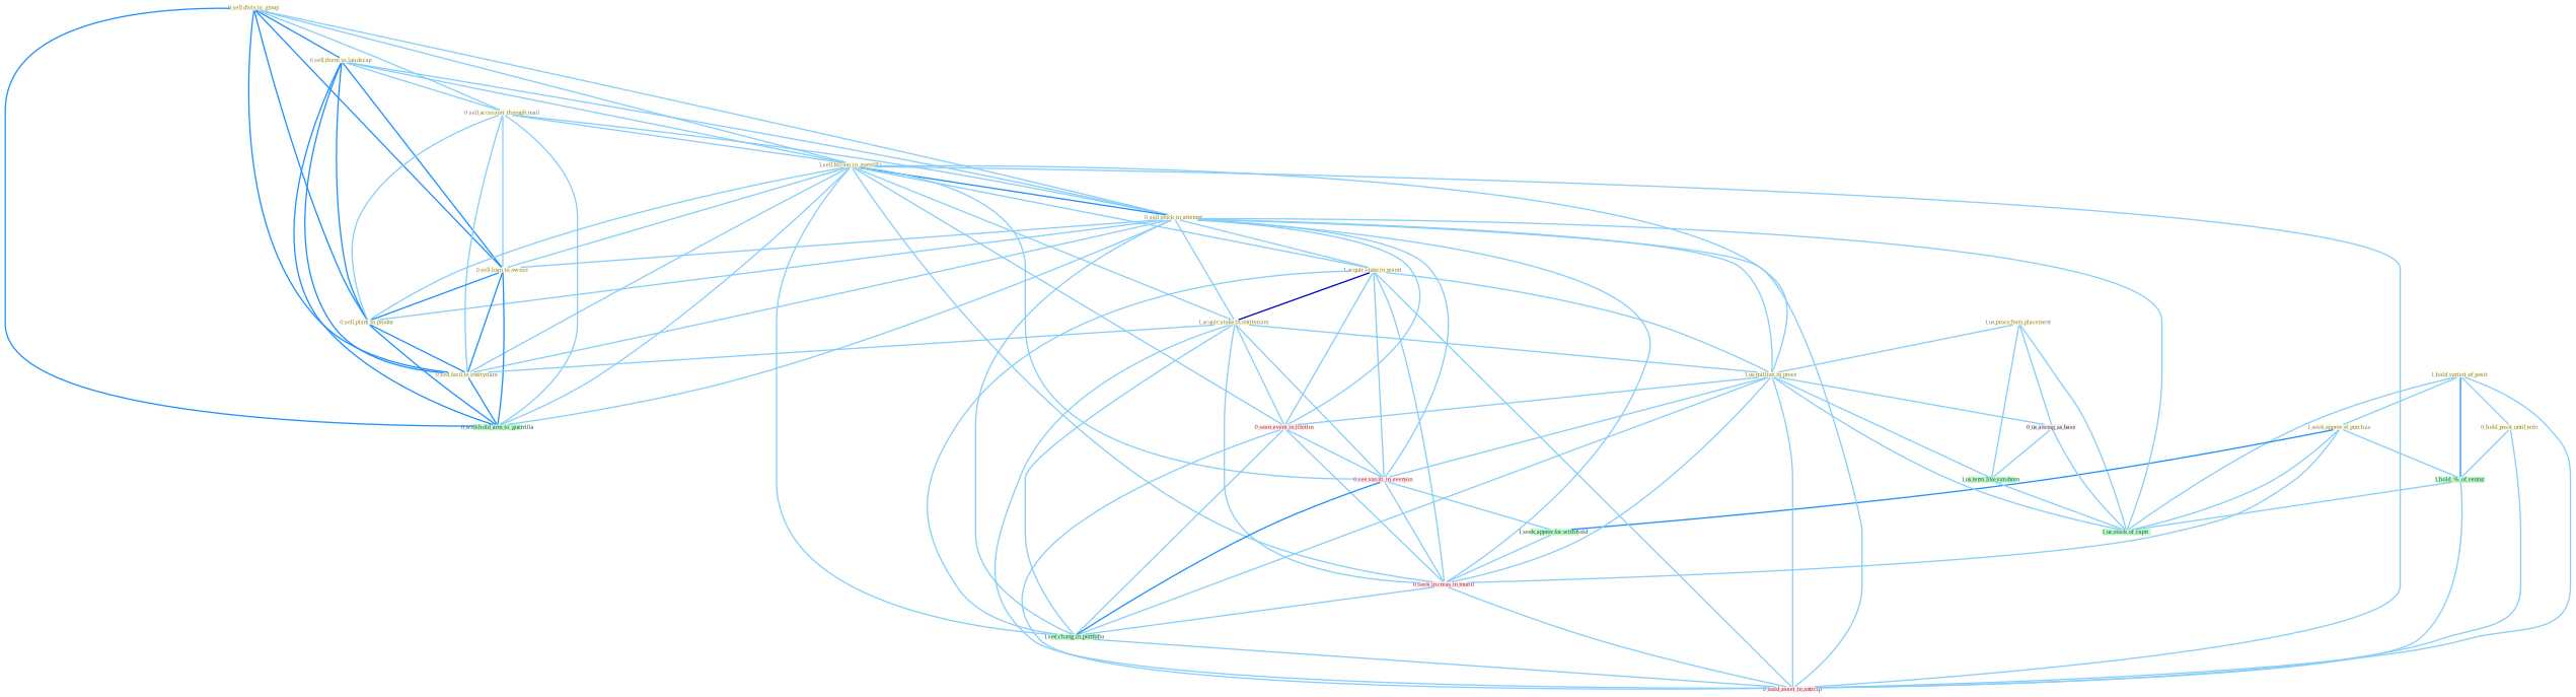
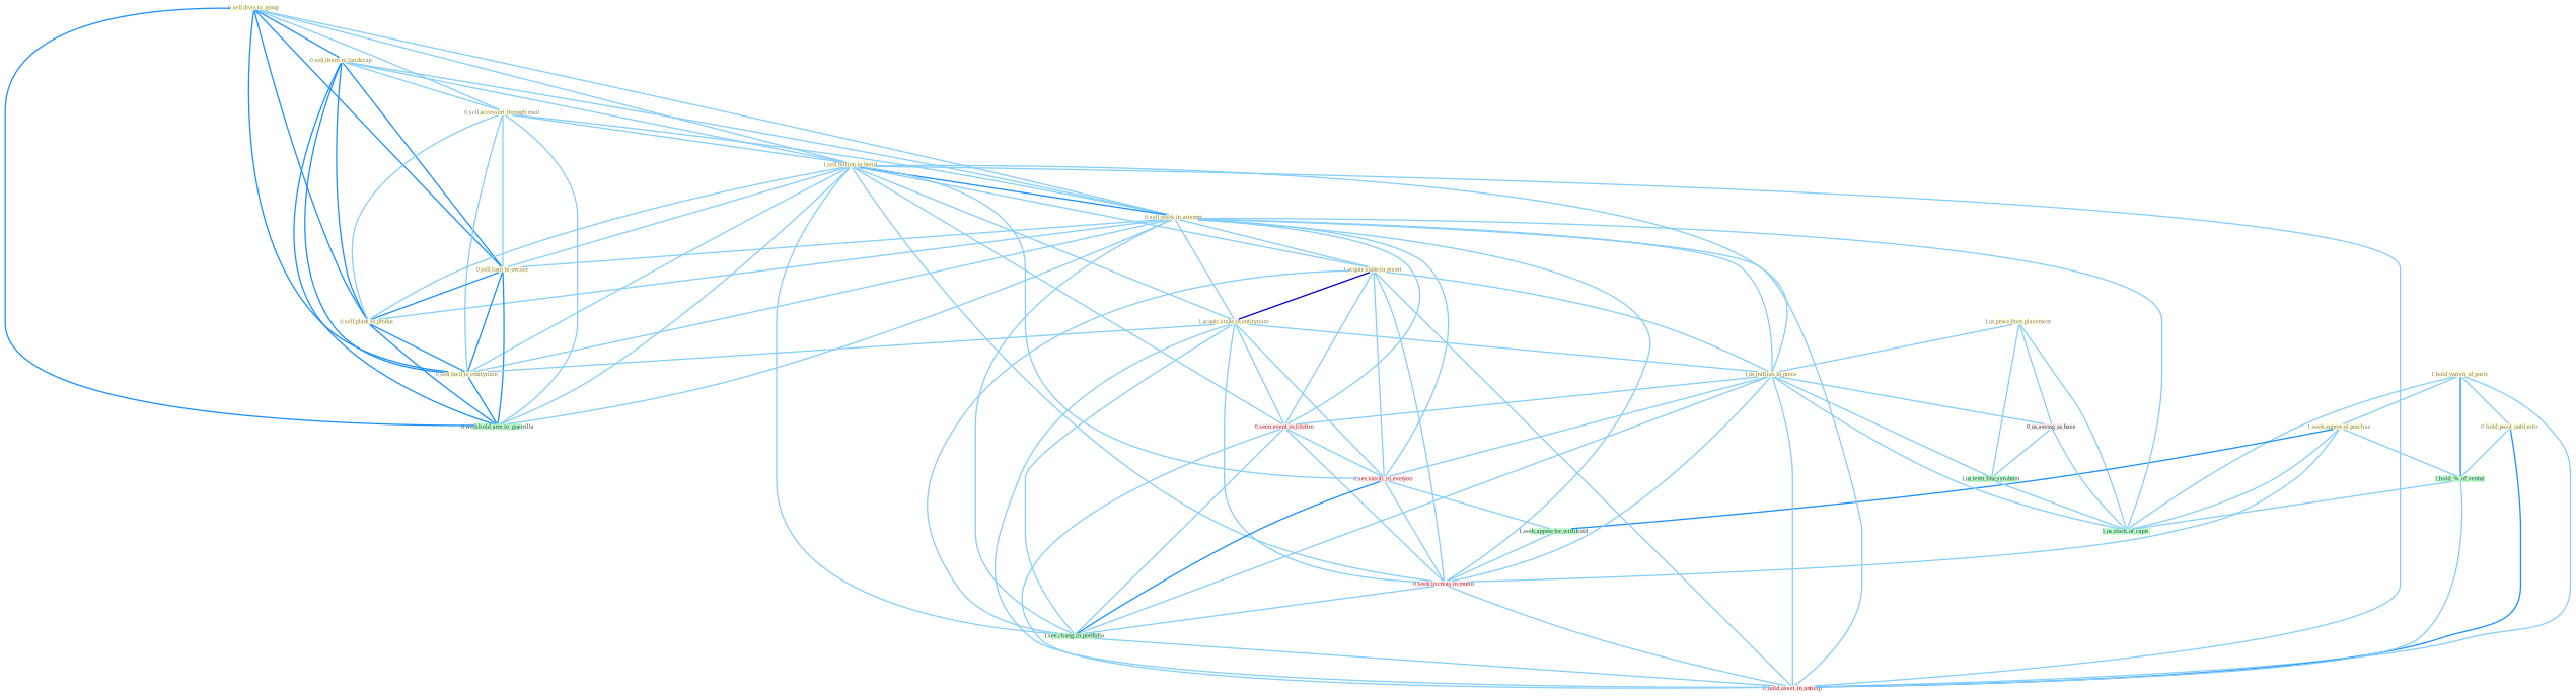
  graph {
    fontname=Merriweather
    node [color="#ffffe0" fixedsize=true fontcolor="#8b7d6b" fontname=Merriweather fontsize=4 shape=polygon style=filled]
    edge [color="#87cefa" fontname=Merriweather w=1]
    "0_sell_divis_to_group " [height=.06 width=.5]
    "0_sell_them_to_landscap " [height=.06 width=.5]
    "0_sell_accessori_through_mail " [height=.06 width=.5]
    "1_hold_varieti_of_posit " [height=.06 width=.5]
-   "1_sell_billion_in_bond " [height=.06 width=.5 label="1_sell_billion_in_guerrilla"]
+   "1_sell_billion_in_bond " [height=.06 width=.5]
    "1_us_proce_from_placement " [height=.06 width=.5]
    "1_seek_approv_of_purchas " [height=.06 width=.5]
    "0_sell_stock_in_attempt " [height=.06 width=.5]
    "0_sell_loan_to_owner " [height=.06 width=.5]
    "1_acquir_stake_in_resort " [height=.06 width=.5]
    "0_hold_posit_until_retir " [height=.06 width=.5]
    "0_sell_plant_to_produc " [height=.06 width=.5]
    "1_acquir_stake_in_entitynam " [height=.06 width=.5]
    "1_us_million_in_proce " [height=.06 width=.5]
    "0_sell_facil_to_entitynam " [height=.06 width=.5]
    "0_seen_event_in_lifetim " [color="#fff0f5" fontcolor="#b22222" height=.06 width=.5]
    "0_us_averag_as_base " [color="#fff0f5" fontcolor="#2f4f4f" height=.06 width=.5]
    "0_see_vaniti_in_everyon " [color="#fff0f5" fontcolor="#b22222" height=.06 width=.5]
    "0_seek_increas_in_round " [color="#fff0f5" fontcolor="#b22222" height=.06 width=.5]
    "0_hold_asset_in_anticip " [color="#fff0f5" fontcolor="#b22222" height=.06 width=.5]
    n21 [color="#BDFCC9" fontcolor="#2f4f4f" height=.06 label="0_withhold_arm_to_guerrilla" width=.5]
    "1_hold_%_of_ventur " [color="#BDFCC9" fontcolor="#2f4f4f" height=.06 width=.5]
    "1_us_stock_of_capit " [color="#BDFCC9" fontcolor="#2f4f4f" height=.06 width=.5]
    "1_see_chang_in_portfolio " [color="#BDFCC9" fontcolor="#2f4f4f" height=.06 width=.5]
    "1_us_term_like_syndrom " [color="#BDFCC9" fontcolor="#2f4f4f" height=.06 width=.5]
    "1_seek_approv_for_withhold " [color="#BDFCC9" fontcolor="#2f4f4f" height=.06 width=.5]
    subgraph sub_1 {
      "0_sell_divis_to_group "
      "0_sell_them_to_landscap "
      "0_sell_accessori_through_mail "
      "1_hold_varieti_of_posit "
      "1_sell_billion_in_bond "
      "1_us_proce_from_placement "
      "1_seek_approv_of_purchas "
      "0_sell_stock_in_attempt "
      "0_sell_loan_to_owner "
      "1_acquir_stake_in_resort "
      "0_hold_posit_until_retir "
      "0_sell_plant_to_produc "
      "1_acquir_stake_in_entitynam "
      "1_us_million_in_proce "
      "0_sell_facil_to_entitynam "
    }
    subgraph sub_2 {
      "0_seen_event_in_lifetim "
      "0_us_averag_as_base "
      "0_see_vaniti_in_everyon "
      "0_seek_increas_in_round "
      "0_hold_asset_in_anticip "
    }
    "0_sell_divis_to_group " -- "0_sell_them_to_landscap " [color="#1e90ff" w=2]
    "0_sell_divis_to_group " -- "0_sell_accessori_through_mail "
    "0_sell_divis_to_group " -- "1_sell_billion_in_bond "
    "0_sell_divis_to_group " -- "0_sell_stock_in_attempt "
    "0_sell_divis_to_group " -- "0_sell_loan_to_owner " [color="#1e90ff" w=2]
    "0_sell_divis_to_group " -- "0_sell_plant_to_produc " [color="#1e90ff" w=2]
    "0_sell_divis_to_group " -- "0_sell_facil_to_entitynam " [color="#1e90ff" w=2]
    "0_sell_divis_to_group " -- n21 [color="#1e90ff" w=2]
    "0_sell_them_to_landscap " -- "0_sell_accessori_through_mail "
    "0_sell_them_to_landscap " -- "1_sell_billion_in_bond "
    "0_sell_them_to_landscap " -- "0_sell_stock_in_attempt "
    "0_sell_them_to_landscap " -- "0_sell_loan_to_owner " [color="#1e90ff" w=2]
    "0_sell_them_to_landscap " -- "0_sell_plant_to_produc " [color="#1e90ff" w=2]
    "0_sell_them_to_landscap " -- "0_sell_facil_to_entitynam " [color="#1e90ff" w=2]
    "0_sell_them_to_landscap " -- n21 [color="#1e90ff" w=2]
    "0_sell_accessori_through_mail " -- "1_sell_billion_in_bond "
    "0_sell_accessori_through_mail " -- "0_sell_stock_in_attempt "
    "0_sell_accessori_through_mail " -- "0_sell_loan_to_owner "
    "0_sell_accessori_through_mail " -- "0_sell_plant_to_produc "
    "0_sell_accessori_through_mail " -- "0_sell_facil_to_entitynam "
    "0_sell_accessori_through_mail " -- n21
    "1_hold_varieti_of_posit " -- "1_seek_approv_of_purchas "
    "1_hold_varieti_of_posit " -- "0_hold_posit_until_retir "
    "1_hold_varieti_of_posit " -- "0_hold_asset_in_anticip "
    "1_hold_varieti_of_posit " -- "1_hold_%_of_ventur " [color="#1e90ff" w=2]
    "1_hold_varieti_of_posit " -- "1_us_stock_of_capit "
    "1_sell_billion_in_bond " -- "0_sell_stock_in_attempt " [color="#1e90ff" w=2]
    "1_sell_billion_in_bond " -- "0_sell_loan_to_owner "
    "1_sell_billion_in_bond " -- "1_acquir_stake_in_resort "
    "1_sell_billion_in_bond " -- "0_sell_plant_to_produc "
    "1_sell_billion_in_bond " -- "1_acquir_stake_in_entitynam "
    "1_sell_billion_in_bond " -- "1_us_million_in_proce "
    "1_sell_billion_in_bond " -- "0_sell_facil_to_entitynam "
    "1_sell_billion_in_bond " -- "0_seen_event_in_lifetim "
    "1_sell_billion_in_bond " -- "0_see_vaniti_in_everyon "
    "1_sell_billion_in_bond " -- "0_seek_increas_in_round "
    "1_sell_billion_in_bond " -- "0_hold_asset_in_anticip "
    "1_sell_billion_in_bond " -- n21
    "1_sell_billion_in_bond " -- "1_see_chang_in_portfolio "
    "1_us_proce_from_placement " -- "1_us_million_in_proce "
    "1_us_proce_from_placement " -- "0_us_averag_as_base "
    "1_us_proce_from_placement " -- "1_us_stock_of_capit "
    "1_us_proce_from_placement " -- "1_us_term_like_syndrom "
    "1_seek_approv_of_purchas " -- "0_seek_increas_in_round "
    "1_seek_approv_of_purchas " -- "1_hold_%_of_ventur "
    "1_seek_approv_of_purchas " -- "1_us_stock_of_capit "
    "1_seek_approv_of_purchas " -- "1_seek_approv_for_withhold " [color="#1e90ff" w=2]
    "0_sell_stock_in_attempt " -- "0_sell_loan_to_owner "
    "0_sell_stock_in_attempt " -- "1_acquir_stake_in_resort "
    "0_sell_stock_in_attempt " -- "0_sell_plant_to_produc "
    "0_sell_stock_in_attempt " -- "1_acquir_stake_in_entitynam "
    "0_sell_stock_in_attempt " -- "1_us_million_in_proce "
    "0_sell_stock_in_attempt " -- "0_sell_facil_to_entitynam "
    "0_sell_stock_in_attempt " -- "0_seen_event_in_lifetim "
    "0_sell_stock_in_attempt " -- "0_see_vaniti_in_everyon "
    "0_sell_stock_in_attempt " -- "0_seek_increas_in_round "
    "0_sell_stock_in_attempt " -- "0_hold_asset_in_anticip "
    "0_sell_stock_in_attempt " -- n21
    "0_sell_stock_in_attempt " -- "1_us_stock_of_capit "
    "0_sell_stock_in_attempt " -- "1_see_chang_in_portfolio "
    "0_sell_loan_to_owner " -- "0_sell_plant_to_produc " [color="#1e90ff" w=2]
    "0_sell_loan_to_owner " -- "0_sell_facil_to_entitynam " [color="#1e90ff" w=2]
    "0_sell_loan_to_owner " -- n21 [color="#1e90ff" w=2]
    "1_acquir_stake_in_resort " -- "1_acquir_stake_in_entitynam " [color="#0000cd" w=3]
    "1_acquir_stake_in_resort " -- "1_us_million_in_proce "
    "1_acquir_stake_in_resort " -- "0_seen_event_in_lifetim "
    "1_acquir_stake_in_resort " -- "0_see_vaniti_in_everyon "
    "1_acquir_stake_in_resort " -- "0_seek_increas_in_round "
    "1_acquir_stake_in_resort " -- "0_hold_asset_in_anticip "
    "1_acquir_stake_in_resort " -- "1_see_chang_in_portfolio "
-   "0_hold_posit_until_retir " -- "0_hold_asset_in_anticip "
+   "0_hold_posit_until_retir " -- "0_hold_asset_in_anticip " [color="#1e90ff"]
    "0_hold_posit_until_retir " -- "1_hold_%_of_ventur "
    "0_sell_plant_to_produc " -- "0_sell_facil_to_entitynam " [color="#1e90ff" w=2]
    "0_sell_plant_to_produc " -- n21 [color="#1e90ff" w=2]
    "1_acquir_stake_in_entitynam " -- "1_us_million_in_proce "
    "1_acquir_stake_in_entitynam " -- "0_sell_facil_to_entitynam "
    "1_acquir_stake_in_entitynam " -- "0_seen_event_in_lifetim "
    "1_acquir_stake_in_entitynam " -- "0_see_vaniti_in_everyon "
    "1_acquir_stake_in_entitynam " -- "0_seek_increas_in_round "
    "1_acquir_stake_in_entitynam " -- "0_hold_asset_in_anticip "
    "1_acquir_stake_in_entitynam " -- "1_see_chang_in_portfolio "
    "1_us_million_in_proce " -- "0_seen_event_in_lifetim "
    "1_us_million_in_proce " -- "0_us_averag_as_base "
    "1_us_million_in_proce " -- "0_see_vaniti_in_everyon "
    "1_us_million_in_proce " -- "0_seek_increas_in_round "
    "1_us_million_in_proce " -- "0_hold_asset_in_anticip "
    "1_us_million_in_proce " -- "1_us_stock_of_capit "
    "1_us_million_in_proce " -- "1_see_chang_in_portfolio "
    "1_us_million_in_proce " -- "1_us_term_like_syndrom "
    "0_sell_facil_to_entitynam " -- n21 [color="#1e90ff" w=2]
    "0_seen_event_in_lifetim " -- "0_see_vaniti_in_everyon "
    "0_seen_event_in_lifetim " -- "0_seek_increas_in_round "
    "0_seen_event_in_lifetim " -- "0_hold_asset_in_anticip "
    "0_seen_event_in_lifetim " -- "1_see_chang_in_portfolio "
    "0_us_averag_as_base " -- "1_us_stock_of_capit "
    "0_us_averag_as_base " -- "1_us_term_like_syndrom "
    "0_see_vaniti_in_everyon " -- "0_seek_increas_in_round "
    "0_see_vaniti_in_everyon " -- "1_see_chang_in_portfolio " [color="#1e90ff" w=2]
    "0_see_vaniti_in_everyon " -- "1_seek_approv_for_withhold "
    "0_seek_increas_in_round " -- "0_hold_asset_in_anticip "
    "0_seek_increas_in_round " -- "1_see_chang_in_portfolio "
    "1_hold_%_of_ventur " -- "0_hold_asset_in_anticip "
    "1_hold_%_of_ventur " -- "1_us_stock_of_capit "
    "1_see_chang_in_portfolio " -- "0_hold_asset_in_anticip "
    "1_us_term_like_syndrom " -- "1_us_stock_of_capit "
    "1_seek_approv_for_withhold " -- "0_seek_increas_in_round "
  }
